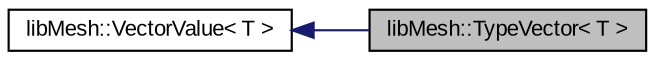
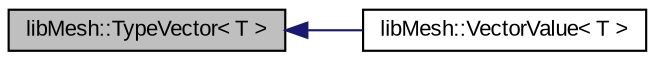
  digraph {
    rankdir=LR
    fontname="Liberation Sans"
    node [color=black fontname="Liberation Sans" fontsize=10 shape=record style=filled]
    n1 [fillcolor=grey75 fontcolor=black height=0.2 label="libMesh::TypeVector\< T \>" width=0.4]
    n2 [fillcolor=white height=0.2 label="libMesh::VectorValue\< T \>" width=0.4]
-   n2 -> n1 [color=midnightblue dir=back fontname="Liberation Sans" fontsize=10 labelfontname=Helvetica labelfontsize=10 style=solid]
+   n1 -> n2 [color=midnightblue dir=back fontname="Liberation Sans" fontsize=10 labelfontname=Helvetica labelfontsize=10 style=solid]
  }
